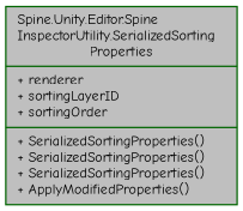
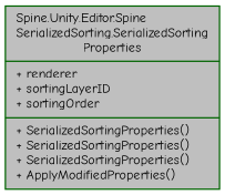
  digraph {
    fontname="Comic Neue"
-   n1 [color=darkgreen fillcolor=grey75 fontcolor=black fontname="Comic Neue" fontsize=10 height=0.2 label="{Spine.Unity.Editor.Spine\lInspectorUtility.SerializedSorting\lProperties\n|+ renderer\l+ sortingLayerID\l+ sortingOrder\l|+ SerializedSortingProperties()\l+ SerializedSortingProperties()\l+ SerializedSortingProperties()\l+ ApplyModifiedProperties()\l}" shape=record style=filled width=0.4]
+   n1 [color=darkgreen fillcolor=grey75 fontcolor=black fontname="Comic Neue" fontsize=10 height=0.2 label="{Spine.Unity.Editor.Spine\lSerializedSorting.SerializedSorting\lProperties\n|+ renderer\l+ sortingLayerID\l+ sortingOrder\l|+ SerializedSortingProperties()\l+ SerializedSortingProperties()\l+ SerializedSortingProperties()\l+ ApplyModifiedProperties()\l}" shape=record style=filled width=0.4]
  }
